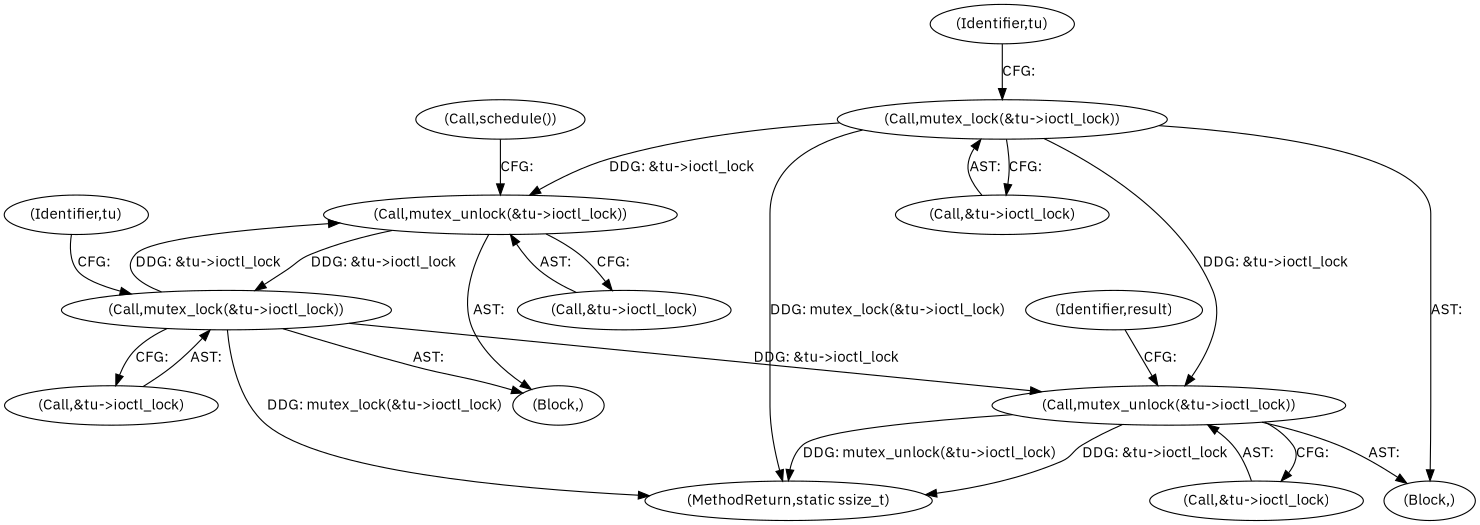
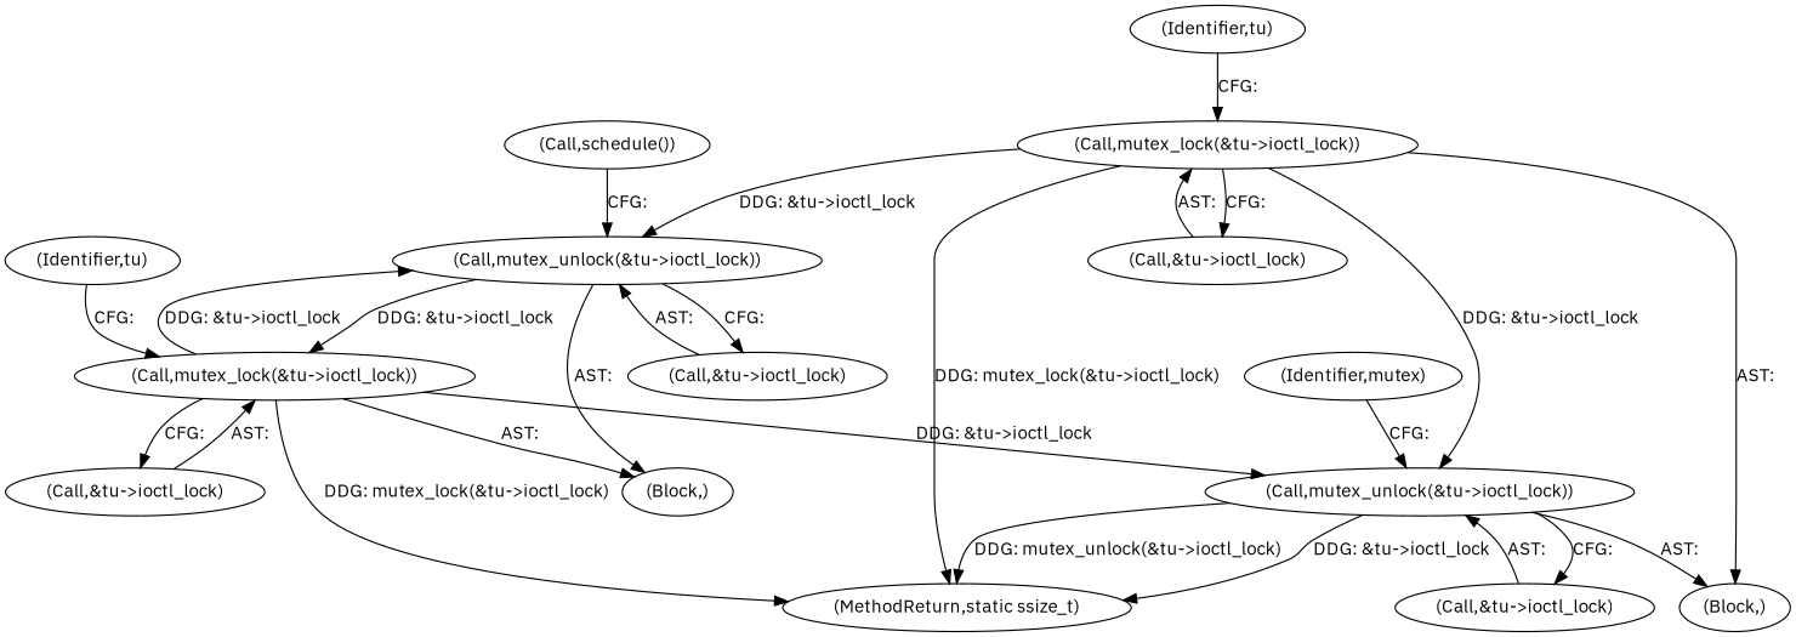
  digraph {
    fontname="IBM Plex Sans"
    node [fontname="IBM Plex Sans"]
    edge [fontname="IBM Plex Sans"]
    n1 [label="(Call,mutex_unlock(&tu->ioctl_lock))"]
    n2 [label="(Call,mutex_lock(&tu->ioctl_lock))"]
    n3 [label="(Block,)"]
    n4 [label="(Call,&tu->ioctl_lock)"]
    n5 [label="(Call,mutex_unlock(&tu->ioctl_lock))"]
    n6 [label="(MethodReturn,static ssize_t)"]
    n7 [label="(Call,&tu->ioctl_lock)"]
    n8 [label="(Call,mutex_lock(&tu->ioctl_lock))"]
    n9 [label="(Block,)"]
    n10 [label="(Call,&tu->ioctl_lock)"]
    n11 [label="(Call,&tu->ioctl_lock)"]
    n12 [label="(Call,schedule())"]
    n13 [label="(Identifier,tu)"]
    n14 [label="(Identifier,tu)"]
-   n15 [label="(Identifier,result)"]
+   n15 [label="(Identifier,mutex)"]
    n1 -> n2 [label="DDG: &tu->ioctl_lock"]
    n1 -> n3 [label="AST: "]
    n1 -> n4 [label="CFG: "]
    n2 -> n1 [label="DDG: &tu->ioctl_lock"]
    n2 -> n3 [label="AST: "]
    n2 -> n5 [label="DDG: &tu->ioctl_lock"]
    n2 -> n6 [label="DDG: mutex_lock(&tu->ioctl_lock)"]
    n2 -> n7 [label="CFG: "]
    n4 -> n1 [label="AST: "]
    n5 -> n6 [label="DDG: &tu->ioctl_lock"]
    n5 -> n6 [label="DDG: mutex_unlock(&tu->ioctl_lock)"]
    n5 -> n9 [label="AST: "]
    n5 -> n11 [label="CFG: "]
    n7 -> n2 [label="AST: "]
    n8 -> n1 [label="DDG: &tu->ioctl_lock"]
    n8 -> n5 [label="DDG: &tu->ioctl_lock"]
    n8 -> n6 [label="DDG: mutex_lock(&tu->ioctl_lock)"]
    n8 -> n9 [label="AST: "]
    n8 -> n10 [label="CFG: "]
    n10 -> n8 [label="AST: "]
    n11 -> n5 [label="AST: "]
    n12 -> n1 [label="CFG: "]
    n13 -> n8 [label="CFG: "]
    n14 -> n2 [label="CFG: "]
    n15 -> n5 [label="CFG: "]
  }
